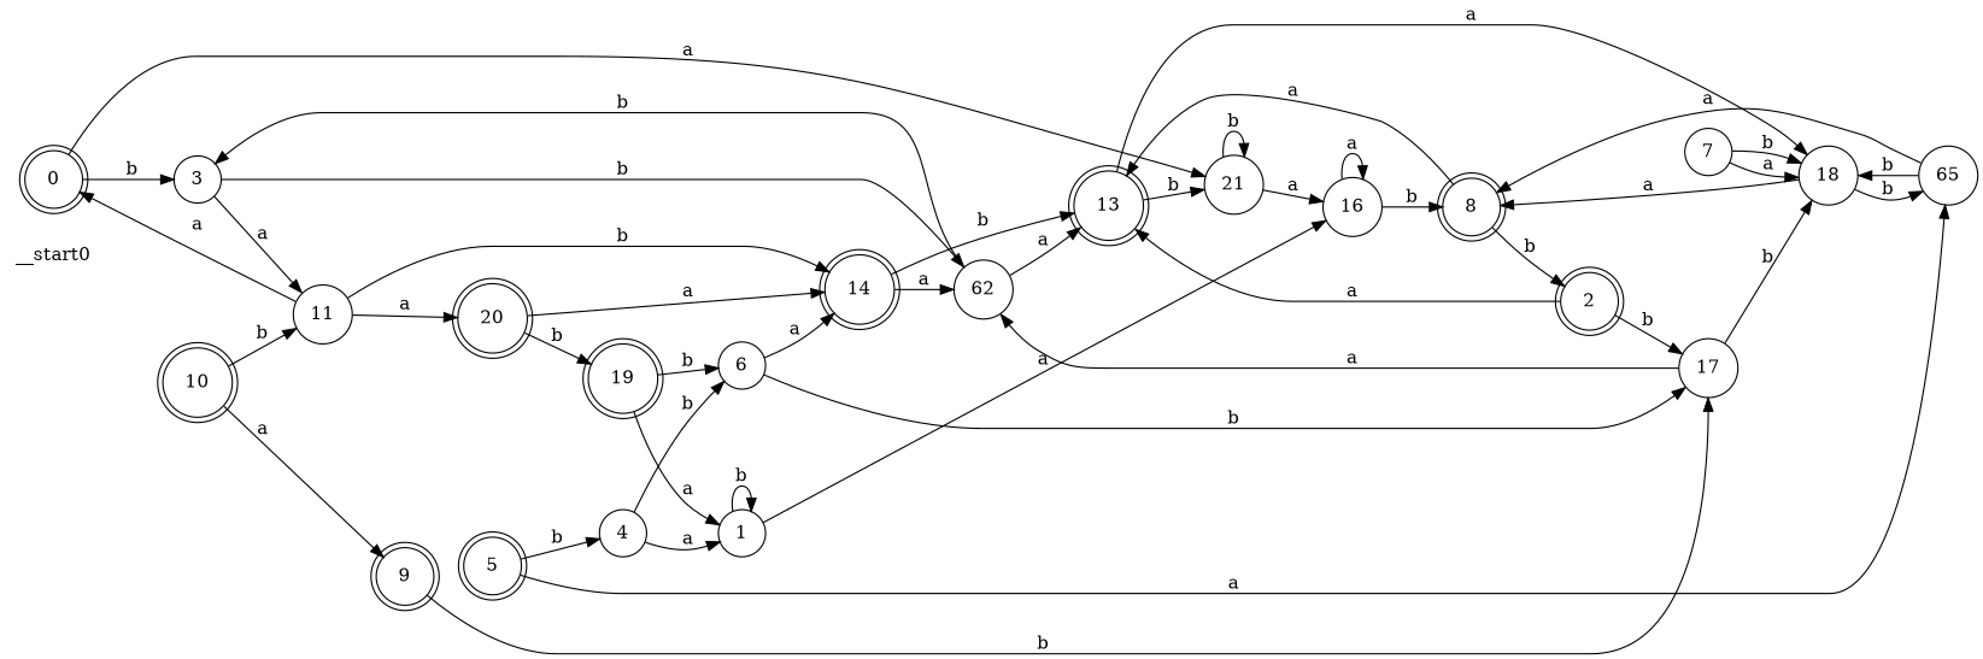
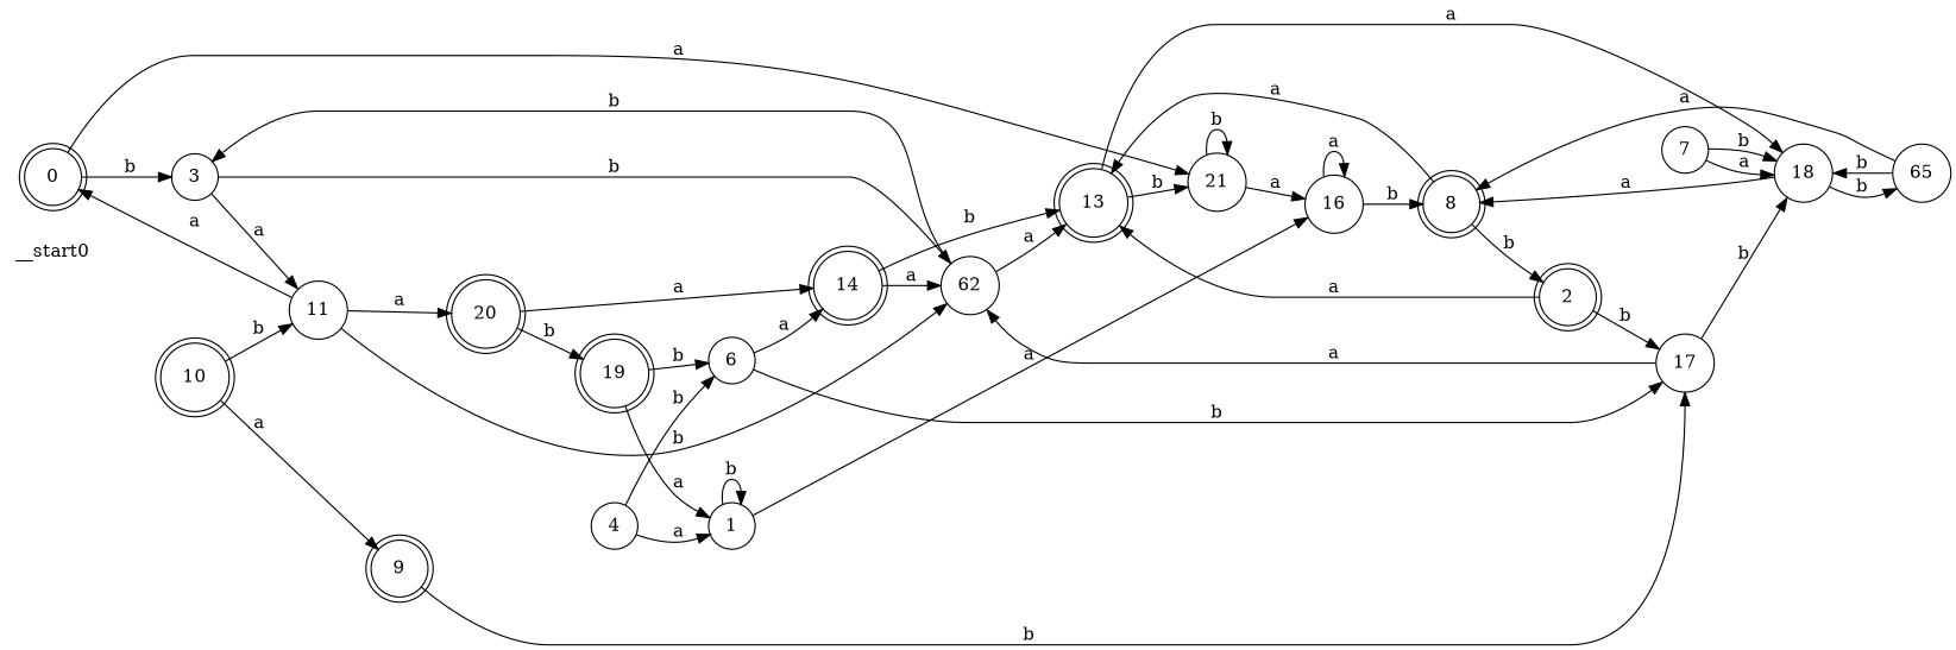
  digraph {
    rankdir=LR
    node [shape=circle color=black fillcolor=white style=filled]
    __start0 [shape=none color="" fillcolor="" style=""]
    n2 [label=0 shape=doublecircle style="rounded,filled"]
    n3 [label=3]
    n4 [label=21]
    n5 [label=11]
    n6 [label=62]
    n7 [label=16]
    n8 [label=1]
    n9 [label=8 shape=doublecircle style="rounded,filled"]
    n10 [label=2 shape=doublecircle style="rounded,filled"]
    n11 [label=13 shape=doublecircle style="rounded,filled"]
    n12 [label=17]
    n13 [label=18]
    n14 [label=20 shape=doublecircle style="rounded,filled"]
    n15 [label=4]
    n16 [label=6]
    n17 [label=14 shape=doublecircle style="rounded,filled"]
-   n18 [label=5 shape=doublecircle style="rounded,filled"]
    n19 [label=65]
    n20 [label=7]
    n21 [label=9 shape=doublecircle style="rounded,filled"]
    n22 [label=10 shape=doublecircle style="rounded,filled"]
    n23 [label=19 shape=doublecircle style="rounded,filled"]
    n2 -> n3 [label=b]
    n2 -> n4 [label=a]
    n3 -> n5 [label=a]
    n3 -> n6 [label=b]
    n4 -> n4 [label=b]
    n4 -> n7 [label=a]
    n5 -> n2 [label=a]
-   n5 -> n17 [label=b]
+   n5 -> n6 [label=b]
    n5 -> n14 [label=a]
    n6 -> n3 [label=b]
    n6 -> n11 [label=a]
    n7 -> n7 [label=a]
    n7 -> n9 [label=b]
    n8 -> n7 [label=a]
    n8 -> n8 [label=b]
    n9 -> n10 [label=b]
    n9 -> n11 [label=a]
    n10 -> n11 [label=a]
    n10 -> n12 [label=b]
    n11 -> n4 [label=b]
    n11 -> n13 [label=a]
    n12 -> n6 [label=a]
    n12 -> n13 [label=b]
    n13 -> n9 [label=a]
    n13 -> n19 [label=b]
    n14 -> n17 [label=a]
    n14 -> n23 [label=b]
    n15 -> n8 [label=a]
    n15 -> n16 [label=b]
    n16 -> n12 [label=b]
    n16 -> n17 [label=a]
    n17 -> n6 [label=a]
    n17 -> n11 [label=b]
-   n18 -> n15 [label=b]
-   n18 -> n19 [label=a]
    n19 -> n9 [label=a]
    n19 -> n13 [label=b]
    n20 -> n13 [label=a]
    n20 -> n13 [label=b]
    n21 -> n12 [label=b]
    n22 -> n5 [label=b]
    n22 -> n21 [label=a]
    n23 -> n8 [label=a]
    n23 -> n16 [label=b]
  }
